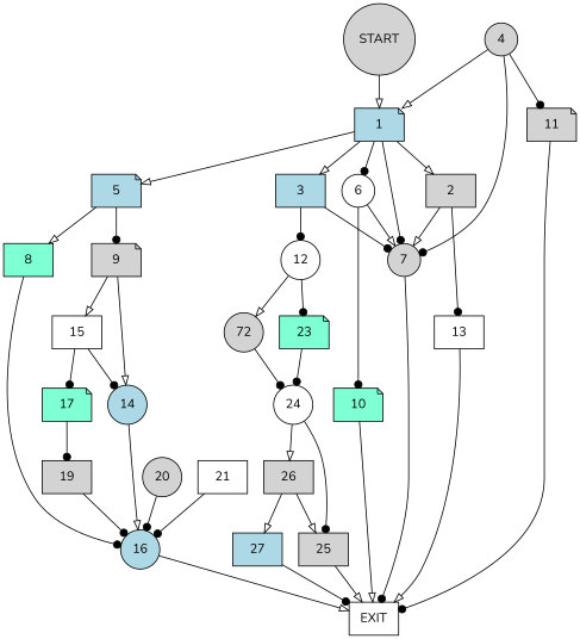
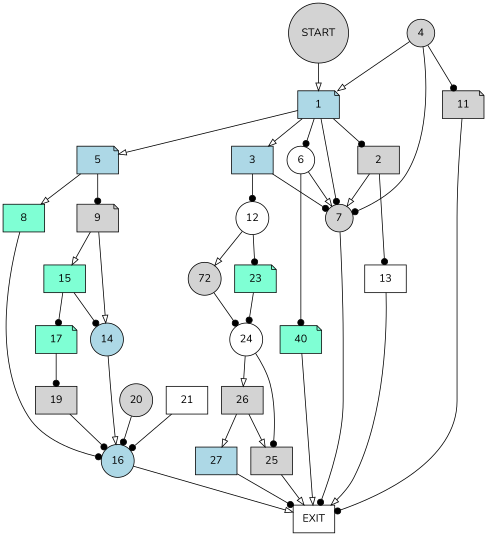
  digraph {
    fontname=Nunito
    node [fillcolor=lightgrey fontname=Nunito shape=box style=filled]
    edge [arrowhead=dot fontname=Nunito]
    n1 [label=START shape=circle]
    1 [fillcolor=lightblue shape=note]
    2
    3 [fillcolor=lightblue]
    5 [fillcolor=lightblue shape=note]
    6 [fillcolor=white shape=circle]
    7 [shape=circle]
    n8 [fillcolor=white label=EXIT]
    13 [fillcolor=white]
    12 [fillcolor=white shape=circle]
    4 [shape=circle]
    11 [shape=note]
    8 [fillcolor=aquamarine]
    9 [shape=note]
-   10 [fillcolor=aquamarine shape=note]
+   10 [fillcolor=aquamarine shape=note label=40]
    n16 [label=72 shape=circle]
    23 [fillcolor=aquamarine shape=note]
    16 [fillcolor=lightblue shape=circle]
    14 [fillcolor=lightblue shape=circle]
-   15 [fillcolor=white]
+   15 [fillcolor=aquamarine]
    17 [fillcolor=aquamarine shape=note]
    24 [fillcolor=white shape=circle]
    19
    20 [shape=circle]
    21 [fillcolor=white]
    25
    26
    27 [fillcolor=lightblue]
    n1 -> 1 [arrowhead=onormal]
-   1 -> 2 [arrowhead=onormal]
+   1 -> 2
    1 -> 3 [arrowhead=onormal]
    1 -> 5 [arrowhead=onormal]
    1 -> 6
    1 -> 7
    2 -> 7 [arrowhead=onormal]
    2 -> 13
    3 -> 7
    3 -> 12
    5 -> 8 [arrowhead=onormal]
    5 -> 9
    6 -> 7 [arrowhead=onormal]
    6 -> 10
    7 -> n8
    13 -> n8 [arrowhead=onormal]
    12 -> n16 [arrowhead=onormal]
    12 -> 23
    4 -> 1 [arrowhead=onormal]
    4 -> 7
    4 -> 11
    11 -> n8
    8 -> 16
    9 -> 14 [arrowhead=onormal]
    9 -> 15 [arrowhead=onormal]
    10 -> n8 [arrowhead=onormal]
    n16 -> 24
    23 -> 24
    16 -> n8 [arrowhead=onormal]
    14 -> 16 [arrowhead=onormal]
    15 -> 14
    15 -> 17
    17 -> 19
    24 -> 25
    24 -> 26 [arrowhead=onormal]
    19 -> 16
    20 -> 16
    21 -> 16
    25 -> n8 [arrowhead=onormal]
    26 -> 25 [arrowhead=onormal]
    26 -> 27 [arrowhead=onormal]
    27 -> n8
  }
